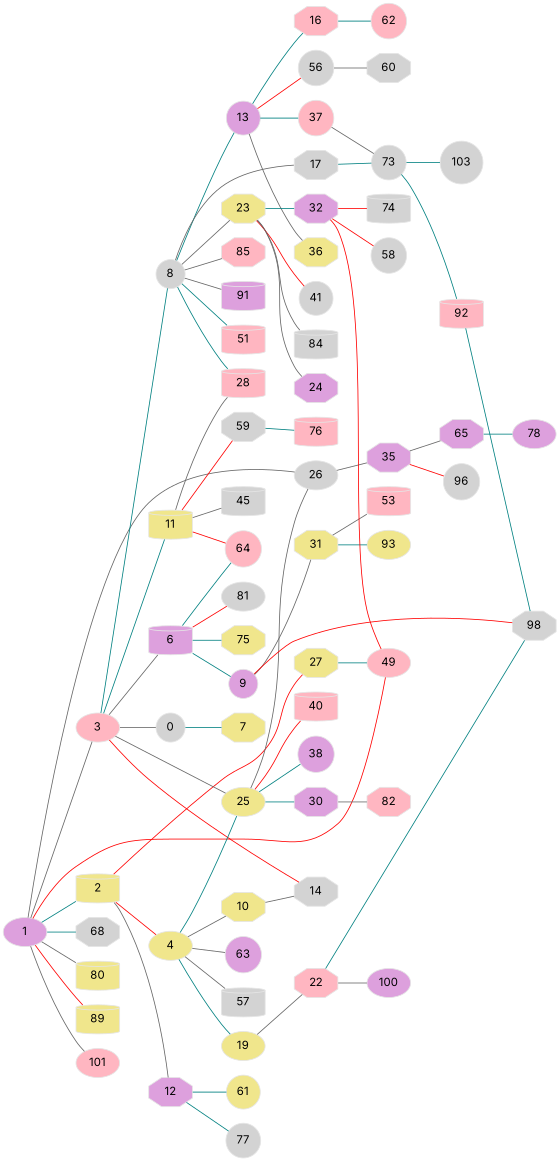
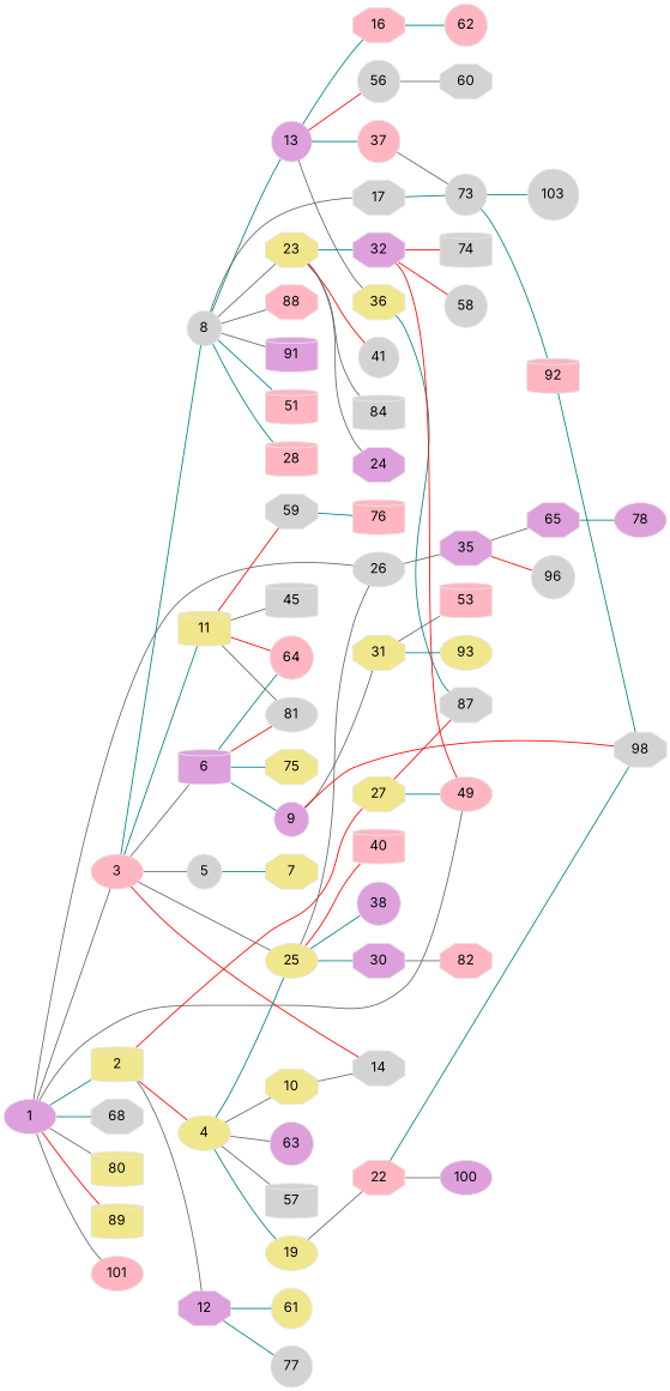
  graph {
    fontname=Inter
    rankdir=LR
    node [color=gray90 fillcolor=lightgrey fontname=Inter shape=octagon style=filled]
    edge [color=teal fontname=Inter]
    1 [fillcolor=plum shape=ellipse super="+42"]
    2 [fillcolor=khaki shape=cylinder super="+71"]
    3 [fillcolor=lightpink shape=ellipse super="+86"]
    26 [shape=ellipse super="+39"]
    49 [fillcolor=lightpink shape=ellipse super="+102"]
    68 [super="+70"]
    80 [fillcolor=khaki shape=cylinder super="+83"]
    89 [fillcolor=khaki shape=cylinder]
    101 [fillcolor=lightpink shape=ellipse]
    4 [fillcolor=khaki shape=ellipse super="+48"]
    12 [fillcolor=plum super="+15"]
    27 [fillcolor=khaki super="+50"]
-   5 [shape=circle label=0]
+   5 [shape=circle]
    6 [fillcolor=plum shape=cylinder super="+55"]
    8 [shape=circle super="+18"]
    11 [fillcolor=khaki shape=cylinder super="+44"]
    14 [super="+67"]
    25 [fillcolor=khaki shape=ellipse super="+29"]
    35 [fillcolor=plum super="+90"]
    10 [fillcolor=khaki super="+66"]
    19 [fillcolor=khaki shape=ellipse]
    57 [shape=cylinder]
    63 [fillcolor=plum shape=circle]
    61 [fillcolor=khaki shape=circle]
    77 [shape=circle]
+   87
    7 [fillcolor=khaki super="+47"]
    9 [fillcolor=plum shape=circle super="+21"]
    64 [fillcolor=lightpink shape=circle]
    75 [fillcolor=khaki super="+95"]
    81 [shape=ellipse]
    13 [fillcolor=plum shape=circle super="+20"]
    17
    23 [fillcolor=khaki super="+52"]
    28 [fillcolor=lightpink shape=cylinder super="+54"]
    51 [fillcolor=lightpink shape=cylinder]
-   88 [fillcolor=lightpink label=85]
+   88 [fillcolor=lightpink]
    91 [fillcolor=plum shape=cylinder]
    45 [shape=cylinder]
    59
    30 [fillcolor=plum super="+69"]
    38 [fillcolor=plum shape=circle]
    40 [fillcolor=lightpink shape=cylinder super="+99"]
    22 [fillcolor=lightpink super="+104"]
    31 [fillcolor=khaki super="+46"]
    98 [super="+105"]
    16 [fillcolor=lightpink super="+53"]
    36 [fillcolor=khaki]
    37 [fillcolor=lightpink shape=circle]
    56 [shape=circle]
    73 [shape=circle super="+94"]
    24 [fillcolor=plum super="+43"]
    32 [fillcolor=plum super="+34"]
    41 [shape=circle super="+72"]
    84 [shape=cylinder]
    n56 [fillcolor=lightpink label=53 shape=cylinder super="+79"]
    93 [fillcolor=khaki shape=ellipse]
    76 [fillcolor=lightpink shape=cylinder]
    62 [fillcolor=lightpink shape=circle]
    60
    92 [fillcolor=lightpink shape=cylinder]
    103 [shape=circle]
    100 [fillcolor=plum shape=ellipse]
    58 [shape=circle]
    74 [shape=cylinder super="+85"]
    82 [fillcolor=lightpink]
    65 [fillcolor=plum]
    96 [shape=circle super="+97"]
    78 [fillcolor=plum shape=ellipse]
    1 -- 2
    1 -- 3 [color=gray40]
    1 -- 26 [color=gray40]
-   1 -- 49 [color=red]
+   1 -- 49 [color=gray40]
    1 -- 68
    1 -- 80 [color=gray40 weight=2]
    1 -- 89 [color=red]
    1 -- 101 [color=gray40]
    2 -- 4 [color=red]
    2 -- 12 [color=gray40]
    2 -- 27 [color=red]
    3 -- 5 [color=gray40]
    3 -- 6 [color=gray40]
    3 -- 8
    3 -- 11
    3 -- 14 [color=red]
    3 -- 25 [color=gray40]
    26 -- 35 [color=gray40]
    4 -- 25
    4 -- 10 [color=gray40]
    4 -- 19
    4 -- 57 [color=gray40]
    4 -- 63 [color=gray40]
    12 -- 61
    12 -- 77
    27 -- 49
+   27 -- 87 [color=red]
    5 -- 7
    6 -- 9
    6 -- 64
    6 -- 75
    6 -- 81 [color=red]
    8 -- 13
    8 -- 17 [color=gray40]
    8 -- 23 [color=gray40]
    8 -- 28
    8 -- 51
    8 -- 88 [color=gray40]
    8 -- 91 [color=gray40]
    11 -- 64 [color=red]
-   11 -- 28 [color=gray40]
+   11 -- 81 [color=gray40]
    11 -- 45 [color=gray40]
    11 -- 59 [color=red]
    25 -- 26 [color=gray40]
    25 -- 30
    25 -- 38
    25 -- 40 [color=red]
    35 -- 65 [color=gray40]
    35 -- 96 [color=red]
    10 -- 14 [color=gray40]
    19 -- 22 [color=gray40]
    9 -- 31 [color=gray40]
    9 -- 98 [color=red]
    13 -- 16
    13 -- 36 [color=gray40]
    13 -- 37
    13 -- 56 [color=red]
    17 -- 73
    23 -- 24 [color=gray40]
    23 -- 32
    23 -- 41 [color=red]
    23 -- 84 [color=gray40]
    59 -- 76
    30 -- 82 [color=gray40]
    22 -- 98
    22 -- 100 [color=gray40]
    31 -- n56 [color=gray40]
    31 -- 93
    16 -- 62
+   36 -- 87
    37 -- 73 [color=gray40]
    56 -- 60 [color=gray40]
    73 -- 92
    73 -- 103
    32 -- 49 [color=red]
    32 -- 58 [color=red]
    32 -- 74 [color=red]
    92 -- 98
    65 -- 78
  }
